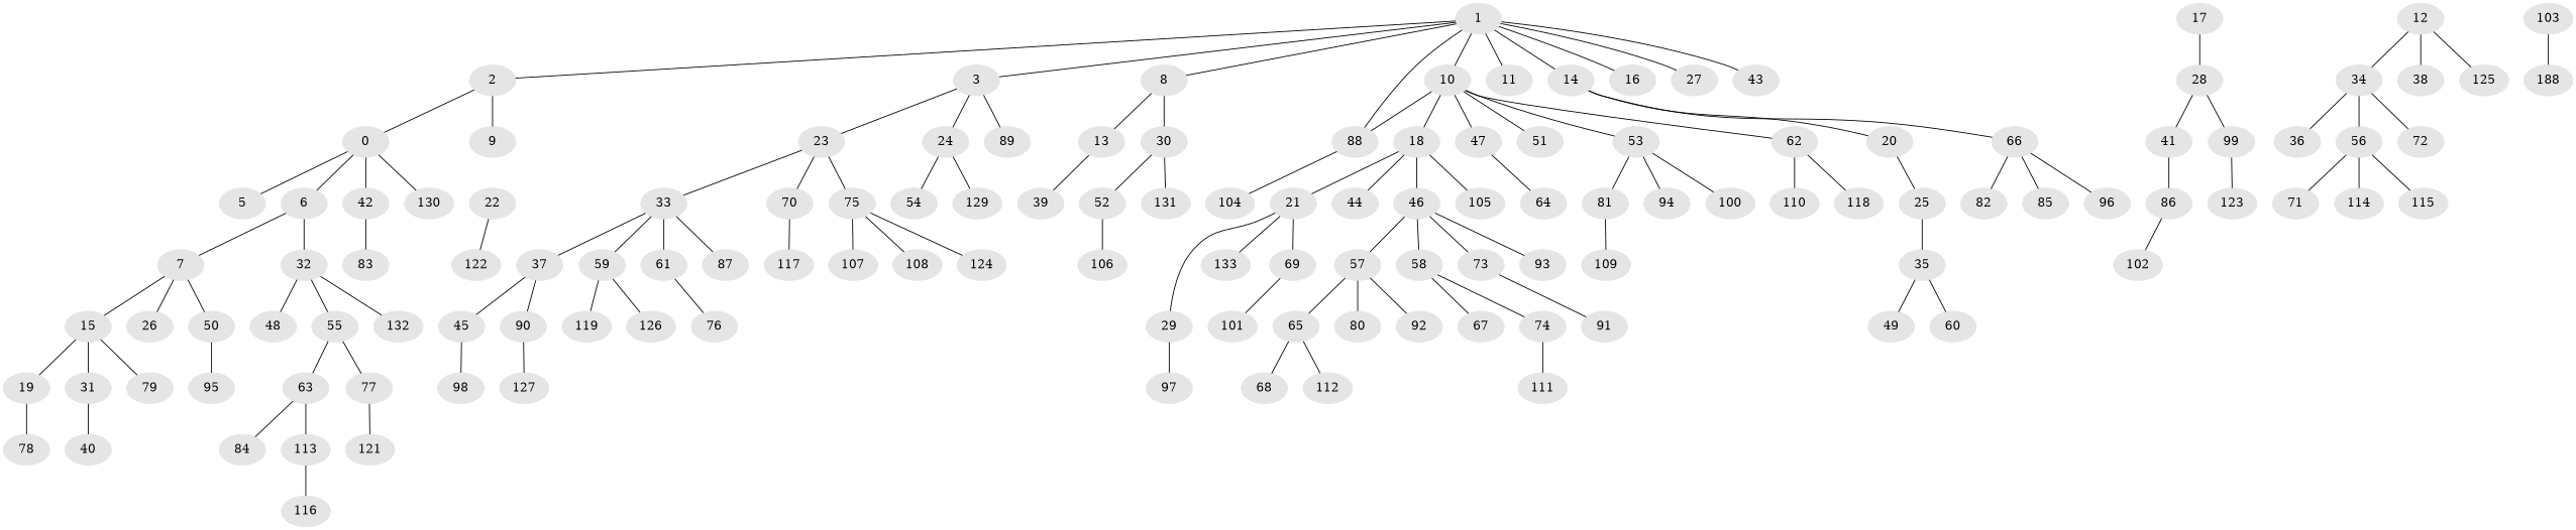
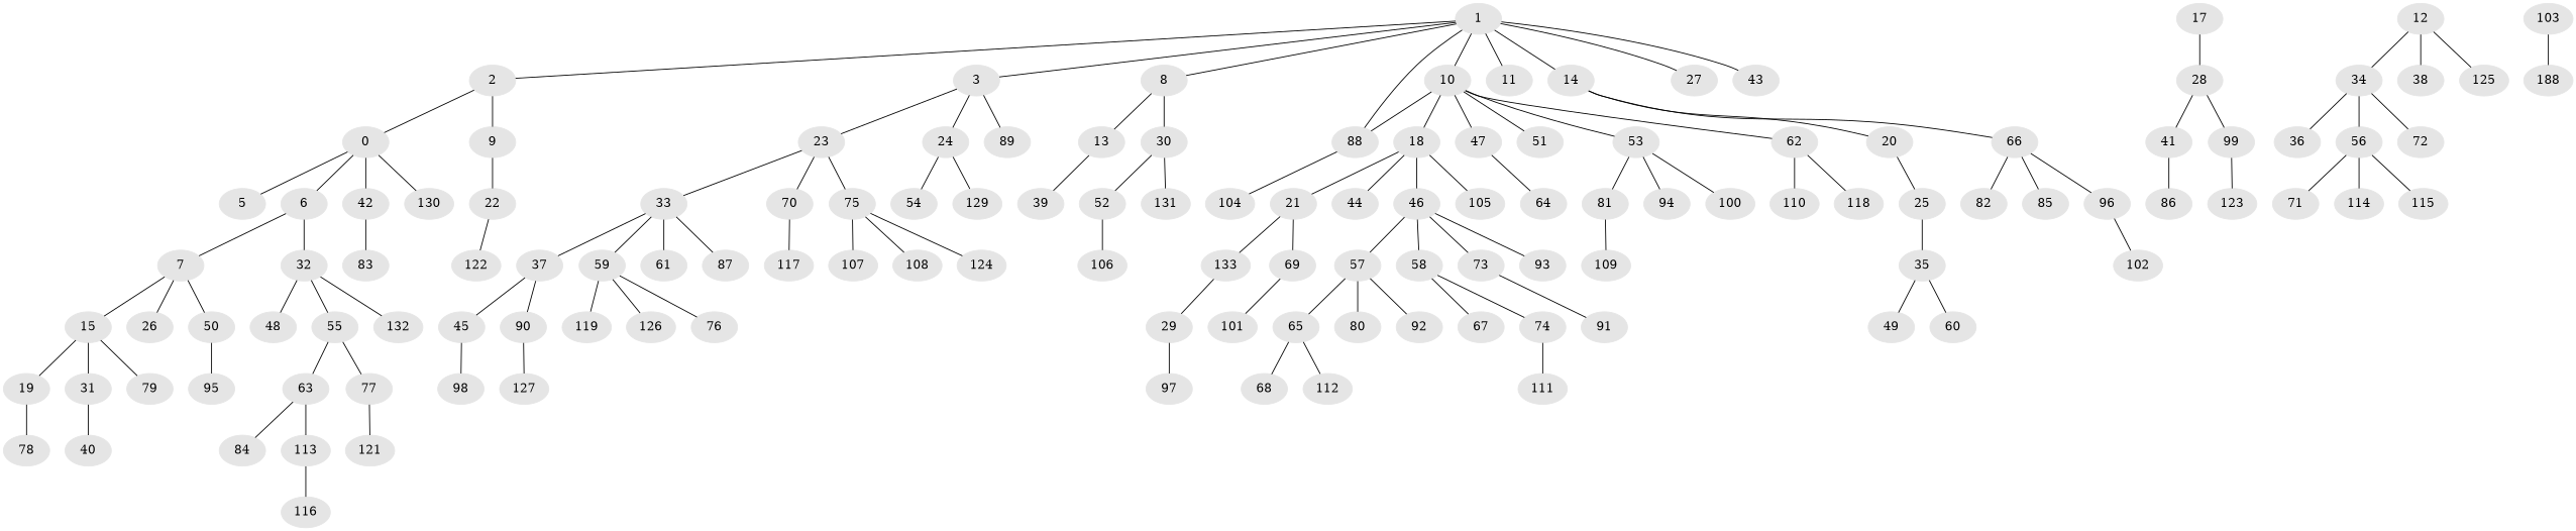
  graph {
    node [color=gray90 style=filled]
    1
    2
    3
    8
    10
    11
    14
-   16
    27
    43
    88
    n12 [label=0]
    9
    23
    24
    89
    13
    30
    18
    47
    51
    53
    62
    20
    66
    17
    28
    5
    6
    42
    130
    22
    33
    70
    75
    54
    129
    7
    32
    83
    15
    26
    50
    48
    55
    132
    12
    34
    38
    125
    19
    31
    79
    95
    39
    52
    131
    122
    21
    44
    46
    105
    64
    81
    94
    100
    110
    118
    104
    36
    56
    72
    25
    82
    85
    96
    78
    40
    41
    99
    29
    69
    133
    57
    58
    73
    93
    35
    97
    101
    37
    59
    61
    87
    117
    107
    108
    124
    49
    60
    86
    123
    106
    63
    77
    45
    90
    119
    126
    76
    71
    114
    115
    98
    127
    65
    80
    92
    67
    74
    91
    109
    84
    113
    121
    68
    112
    111
    116
    102
    n131 [label=188]
    103
    1 -- 2
    1 -- 3
    1 -- 8
    1 -- 10
    1 -- 11
    1 -- 14
-   1 -- 16
    1 -- 27
    1 -- 43
    1 -- 88
    2 -- n12
    2 -- 9
    3 -- 23
    3 -- 24
    3 -- 89
    8 -- 13
    8 -- 30
    10 -- 88
    10 -- 18
    10 -- 47
    10 -- 51
    10 -- 53
    10 -- 62
    14 -- 20
    14 -- 66
    88 -- 104
    n12 -- 5
    n12 -- 6
    n12 -- 42
    n12 -- 130
+   9 -- 22
    23 -- 33
    23 -- 70
    23 -- 75
    24 -- 54
    24 -- 129
    13 -- 39
    30 -- 52
    30 -- 131
    18 -- 21
    18 -- 44
    18 -- 46
    18 -- 105
    47 -- 64
    53 -- 81
    53 -- 94
    53 -- 100
    62 -- 110
    62 -- 118
    20 -- 25
    66 -- 82
    66 -- 85
    66 -- 96
    17 -- 28
    28 -- 41
    28 -- 99
    6 -- 7
    6 -- 32
    42 -- 83
    22 -- 122
    33 -- 37
    33 -- 59
    33 -- 61
    33 -- 87
    70 -- 117
    75 -- 107
    75 -- 108
    75 -- 124
    7 -- 15
    7 -- 26
    7 -- 50
    32 -- 48
    32 -- 55
    32 -- 132
    15 -- 19
    15 -- 31
    15 -- 79
    50 -- 95
    55 -- 63
    55 -- 77
    12 -- 34
    12 -- 38
    12 -- 125
    34 -- 36
    34 -- 56
    34 -- 72
    19 -- 78
    31 -- 40
    52 -- 106
-   21 -- 29
+   133 -- 29
    21 -- 69
    21 -- 133
    46 -- 57
    46 -- 58
    46 -- 73
    46 -- 93
    81 -- 109
    56 -- 71
    56 -- 114
    56 -- 115
    25 -- 35
-   86 -- 102
+   96 -- 102
    41 -- 86
    99 -- 123
    29 -- 97
    69 -- 101
    57 -- 65
    57 -- 80
    57 -- 92
    58 -- 67
    58 -- 74
    73 -- 91
    35 -- 49
    35 -- 60
    37 -- 45
    37 -- 90
    59 -- 119
    59 -- 126
-   61 -- 76
+   59 -- 76
    63 -- 84
    63 -- 113
    77 -- 121
    45 -- 98
    90 -- 127
    65 -- 68
    65 -- 112
    74 -- 111
    113 -- 116
    103 -- n131
  }
